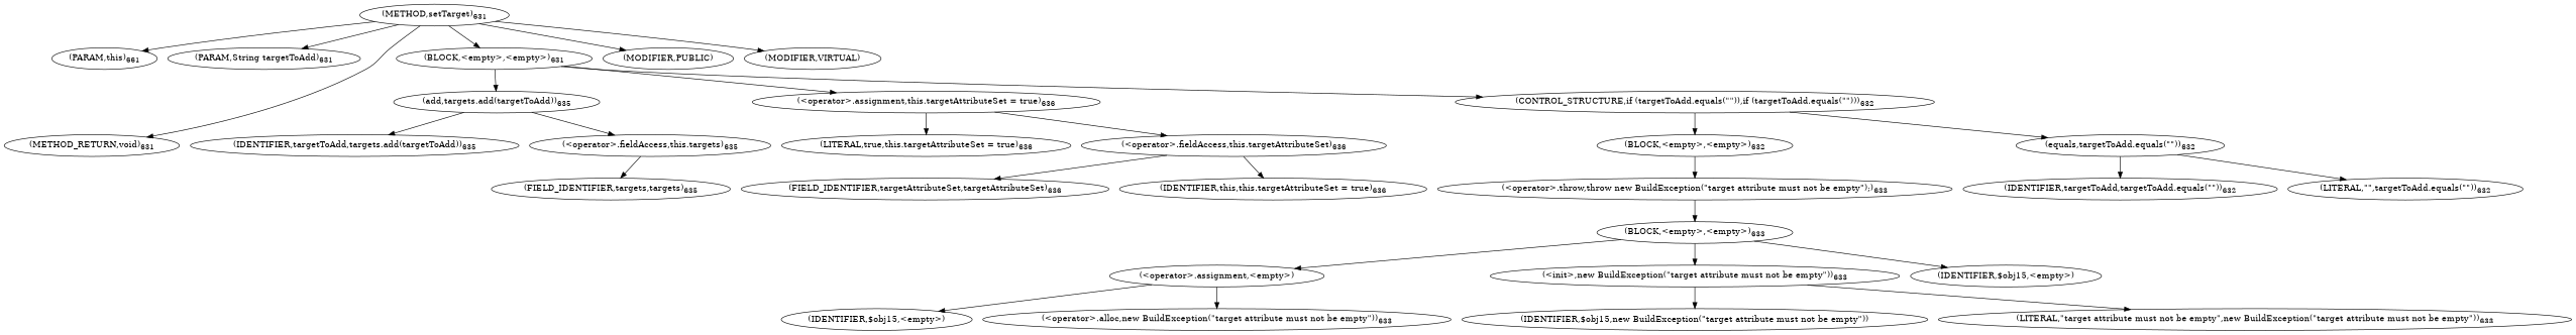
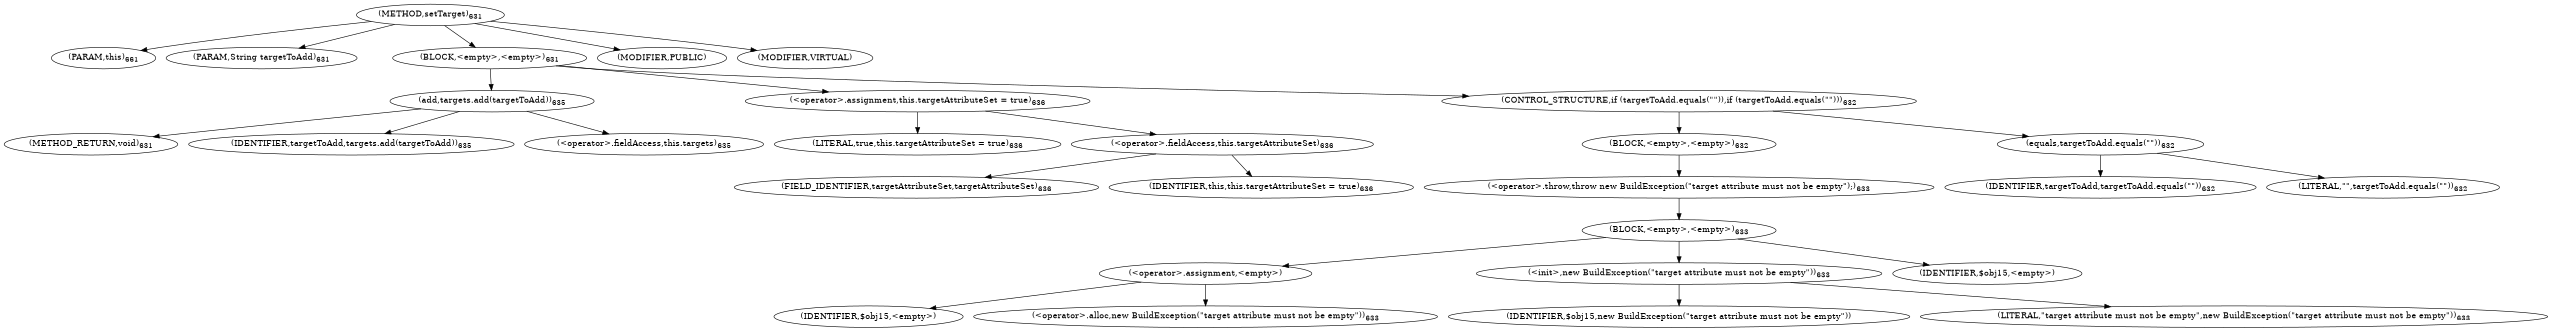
  digraph {
    n1 [label=<(METHOD,setTarget)<SUB>631</SUB>>]
    n2 [label=<(PARAM,this)<SUB>661</SUB>>]
    n3 [label=<(PARAM,String targetToAdd)<SUB>631</SUB>>]
    n4 [label=<(BLOCK,&lt;empty&gt;,&lt;empty&gt;)<SUB>631</SUB>>]
    n5 [label=<(MODIFIER,PUBLIC)>]
    n6 [label=<(MODIFIER,VIRTUAL)>]
    n7 [label=<(METHOD_RETURN,void)<SUB>631</SUB>>]
    n8 [label=<(CONTROL_STRUCTURE,if (targetToAdd.equals(&quot;&quot;)),if (targetToAdd.equals(&quot;&quot;)))<SUB>632</SUB>>]
    n9 [label=<(add,targets.add(targetToAdd))<SUB>635</SUB>>]
    n10 [label=<(&lt;operator&gt;.assignment,this.targetAttributeSet = true)<SUB>636</SUB>>]
    n11 [label=<(equals,targetToAdd.equals(&quot;&quot;))<SUB>632</SUB>>]
    n12 [label=<(BLOCK,&lt;empty&gt;,&lt;empty&gt;)<SUB>632</SUB>>]
    n13 [label=<(&lt;operator&gt;.fieldAccess,this.targets)<SUB>635</SUB>>]
    n14 [label=<(IDENTIFIER,targetToAdd,targets.add(targetToAdd))<SUB>635</SUB>>]
    n15 [label=<(&lt;operator&gt;.fieldAccess,this.targetAttributeSet)<SUB>636</SUB>>]
    n16 [label=<(LITERAL,true,this.targetAttributeSet = true)<SUB>636</SUB>>]
    n17 [label=<(IDENTIFIER,targetToAdd,targetToAdd.equals(&quot;&quot;))<SUB>632</SUB>>]
    n18 [label=<(LITERAL,&quot;&quot;,targetToAdd.equals(&quot;&quot;))<SUB>632</SUB>>]
    n19 [label=<(&lt;operator&gt;.throw,throw new BuildException(&quot;target attribute must not be empty&quot;);)<SUB>633</SUB>>]
    n20 [label=<(BLOCK,&lt;empty&gt;,&lt;empty&gt;)<SUB>633</SUB>>]
    n21 [label=<(&lt;operator&gt;.assignment,&lt;empty&gt;)>]
    n22 [label=<(&lt;init&gt;,new BuildException(&quot;target attribute must not be empty&quot;))<SUB>633</SUB>>]
    n23 [label=<(IDENTIFIER,$obj15,&lt;empty&gt;)>]
    n24 [label=<(IDENTIFIER,$obj15,&lt;empty&gt;)>]
    n25 [label=<(&lt;operator&gt;.alloc,new BuildException(&quot;target attribute must not be empty&quot;))<SUB>633</SUB>>]
    n26 [label=<(IDENTIFIER,$obj15,new BuildException(&quot;target attribute must not be empty&quot;))>]
    n27 [label=<(LITERAL,&quot;target attribute must not be empty&quot;,new BuildException(&quot;target attribute must not be empty&quot;))<SUB>633</SUB>>]
-   n28 [label=<(FIELD_IDENTIFIER,targets,targets)<SUB>635</SUB>>]
    n29 [label=<(IDENTIFIER,this,this.targetAttributeSet = true)<SUB>636</SUB>>]
    n30 [label=<(FIELD_IDENTIFIER,targetAttributeSet,targetAttributeSet)<SUB>636</SUB>>]
    n1 -> n2
    n1 -> n3
    n1 -> n4
    n1 -> n5
    n1 -> n6
-   n1 -> n7
+   n9 -> n7
    n4 -> n8
    n4 -> n9
    n4 -> n10
    n8 -> n11
    n8 -> n12
    n9 -> n13
    n9 -> n14
    n10 -> n15
    n10 -> n16
    n11 -> n17
    n11 -> n18
    n12 -> n19
-   n13 -> n28
    n15 -> n29
    n15 -> n30
    n19 -> n20
    n20 -> n21
    n20 -> n22
    n20 -> n23
    n21 -> n24
    n21 -> n25
    n22 -> n26
    n22 -> n27
  }
